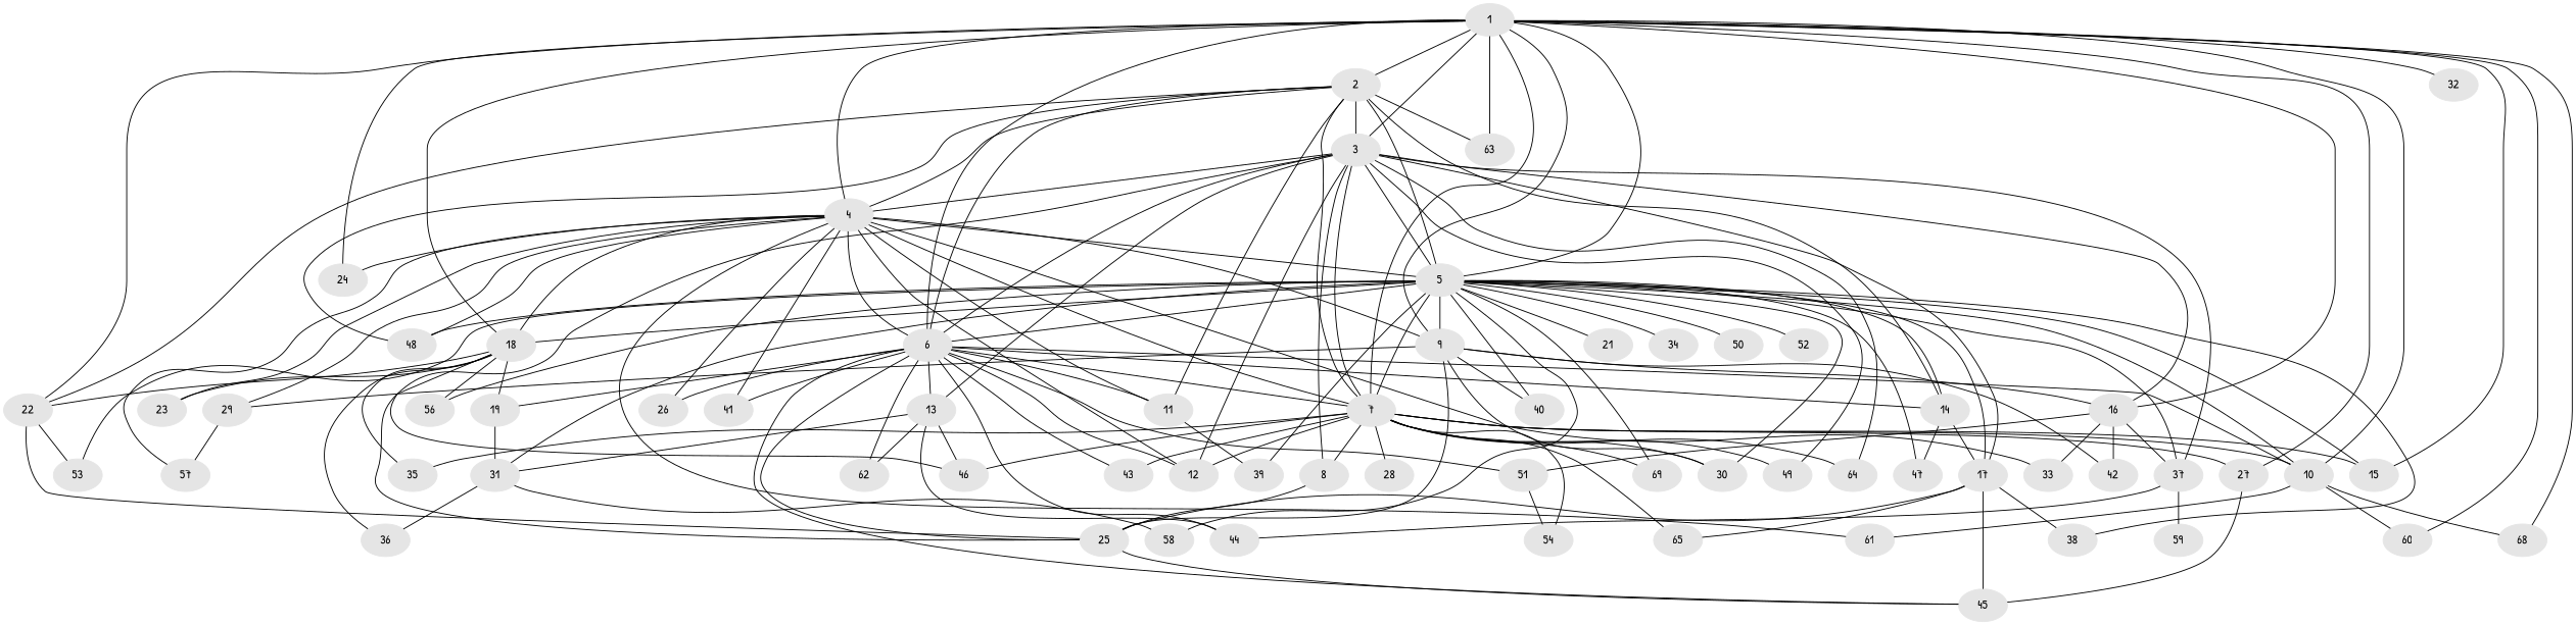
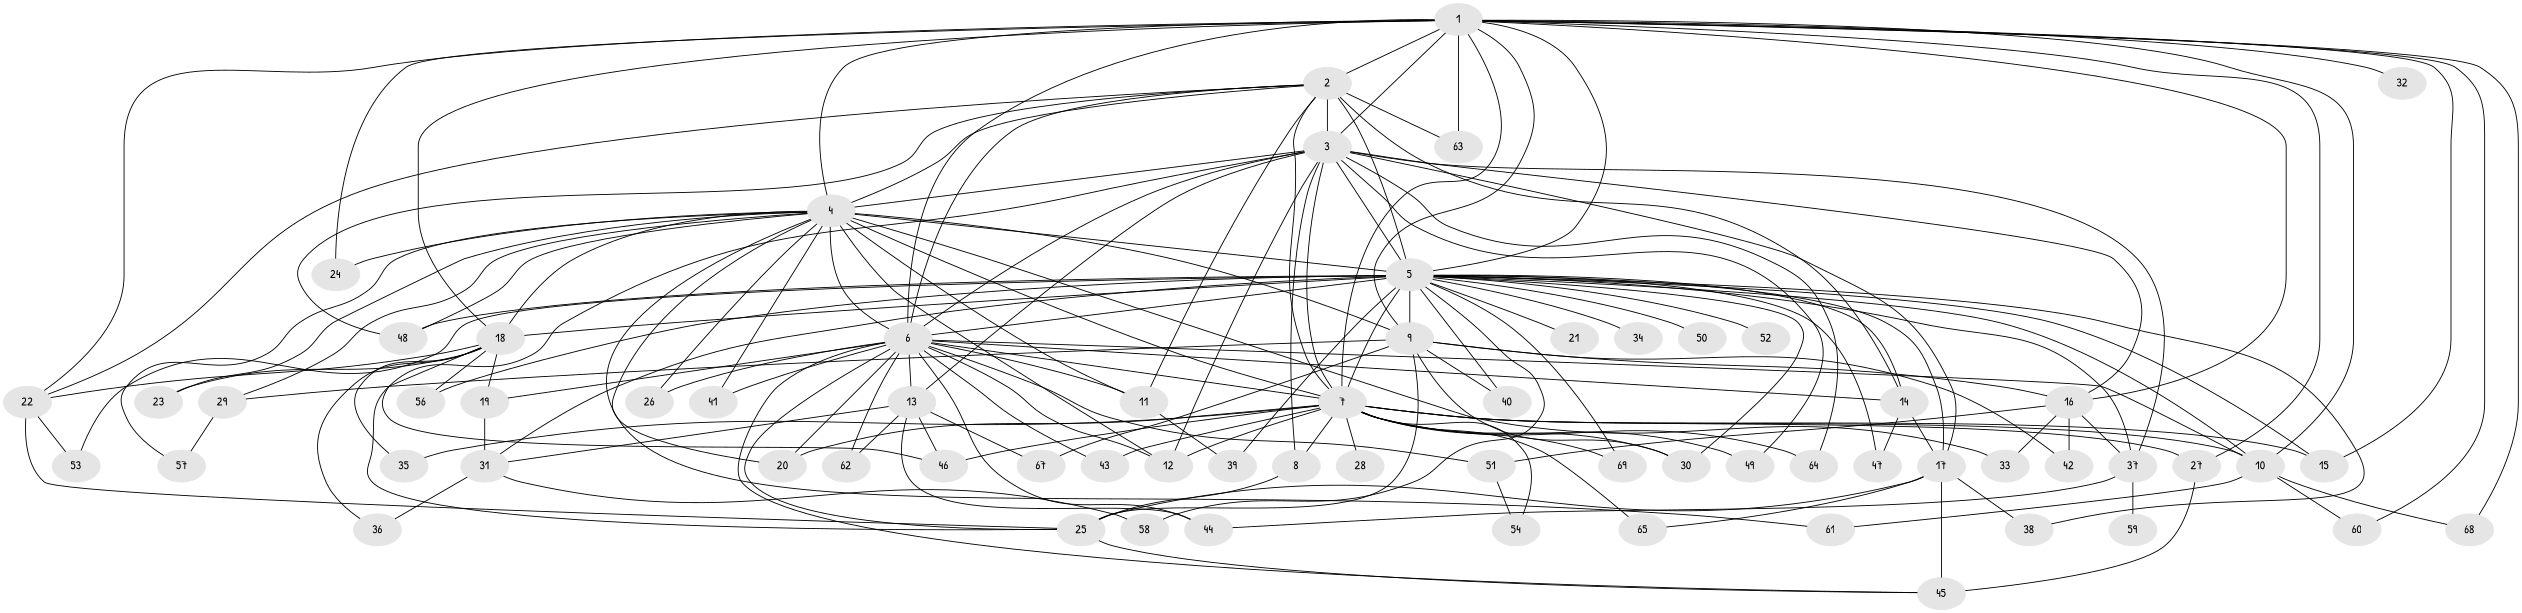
  graph {
    fontname="Patrick Hand"
    node [color=gray90 fontname="Patrick Hand" style=filled]
    edge [fontname="Patrick Hand" weight=1.0]
    1
    2
    3
    4
    5
    6
    7
    9
    10
    15
    16
    18
    22
    24
    27
    32
    60
    63
    68
    11
    14
    48
    8
    12
    13
    17
    25
    37
    49
    64
+   20
    23
    26
    29
    33
    41
    57
    61
    21
    30
    31
    34
    38
    39
    40
    47
    50
    52
    53
    56
    58
    69
    19
    43
    44
    45
    51
    62
    28
    35
    46
    54
    65
    42
+   67
    36
    59
    1 -- 2 [weight=3.0]
    1 -- 3 [weight=4.0]
    1 -- 4 [weight=2.0]
    1 -- 5 [weight=3.0]
    1 -- 6 [weight=2.0]
    1 -- 7 [weight=4.0]
    1 -- 9
    1 -- 10
    1 -- 15
    1 -- 16
    1 -- 18 [weight=2.0]
    1 -- 22
    1 -- 24
    1 -- 27
    1 -- 32
    1 -- 60
    1 -- 63
    1 -- 68
    2 -- 3 [weight=3.0]
    2 -- 4 [weight=2.0]
    2 -- 5 [weight=2.0]
    2 -- 6
    2 -- 7 [weight=2.0]
    2 -- 22
    2 -- 63
    2 -- 11 [weight=2.0]
    2 -- 14
    2 -- 48
    3 -- 4 [weight=2.0]
    3 -- 5 [weight=22.0]
    3 -- 6 [weight=2.0]
    3 -- 7 [weight=4.0]
    3 -- 16
    3 -- 8
    3 -- 12
    3 -- 13 [weight=2.0]
    3 -- 17 [weight=2.0]
    3 -- 25
    3 -- 37
    3 -- 49
    3 -- 64
    4 -- 5 [weight=4.0]
    4 -- 6 [weight=2.0]
    4 -- 7 [weight=2.0]
    4 -- 9
    4 -- 18
    4 -- 24
    4 -- 11
    4 -- 48
    4 -- 12
+   4 -- 20
    4 -- 23
    4 -- 26
    4 -- 29
    4 -- 33
    4 -- 41
    4 -- 57
    4 -- 61
    5 -- 6 [weight=2.0]
    5 -- 7 [weight=3.0]
    5 -- 9 [weight=5.0]
    5 -- 10
    5 -- 15
    5 -- 18 [weight=2.0]
    5 -- 14
    5 -- 48
    5 -- 17
    5 -- 37 [weight=2.0]
    5 -- 21
    5 -- 30
    5 -- 31
    5 -- 34 [weight=2.0]
    5 -- 38
    5 -- 39
    5 -- 40
    5 -- 47
    5 -- 50 [weight=2.0]
    5 -- 52 [weight=2.0]
    5 -- 53
    5 -- 56
    5 -- 58
    5 -- 69
    6 -- 7 [weight=3.0]
    6 -- 10
    6 -- 11
    6 -- 14 [weight=2.0]
    6 -- 12
    6 -- 13 [weight=2.0]
    6 -- 25
+   6 -- 20
    6 -- 26
    6 -- 41
    6 -- 19
    6 -- 43
    6 -- 44
    6 -- 45
    6 -- 51
    6 -- 62
    7 -- 10
    7 -- 15
    7 -- 27 [weight=2.0]
    7 -- 8
    7 -- 12
    7 -- 49
    7 -- 64
+   7 -- 20
    7 -- 30
    7 -- 69
    7 -- 43
    7 -- 28 [weight=2.0]
    7 -- 35
    7 -- 46
    7 -- 54
    7 -- 65
    9 -- 16
    9 -- 25
    9 -- 29
    9 -- 30
    9 -- 40
    9 -- 42
+   9 -- 67
    10 -- 60
    10 -- 68
    10 -- 61
    16 -- 37
    16 -- 33
    16 -- 51
    16 -- 42
    18 -- 22
    18 -- 23
    18 -- 56
    18 -- 19
    18 -- 35
    18 -- 46
    18 -- 36
    22 -- 25
    22 -- 53
    27 -- 45 [weight=2.0]
    11 -- 39
    14 -- 17
    14 -- 47
    8 -- 25
    13 -- 31
    13 -- 44
    13 -- 62
    13 -- 46
+   13 -- 67
    17 -- 25
    17 -- 38
    17 -- 45
    17 -- 65
    25 -- 45
    37 -- 44
    37 -- 59
    29 -- 57
    31 -- 58
    31 -- 36
    19 -- 31
    51 -- 54
  }
